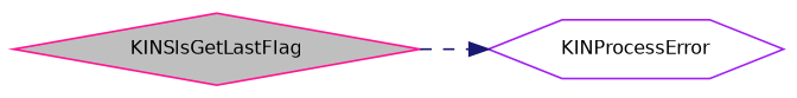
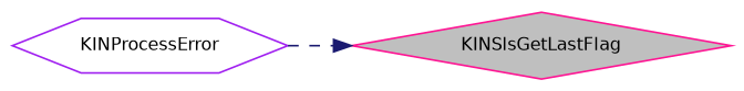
  digraph {
    rankdir=LR
    node [fontname=Helvetica fontsize=10 style=filled]
    n1 [color=deeppink fillcolor=grey75 fontcolor=black height=0.2 label=KINSlsGetLastFlag shape=diamond width=0.4]
    n2 [color=purple fillcolor=white height=0.2 label=KINProcessError shape=hexagon width=0.4]
-   n1 -> n2 [color=midnightblue fontname=Helvetica fontsize=10 labelfontname=Helvetica labelfontsize=10 style=dashed]
+   n2 -> n1 [color=midnightblue fontname=Helvetica fontsize=10 labelfontname=Helvetica labelfontsize=10 style=dashed]
  }
